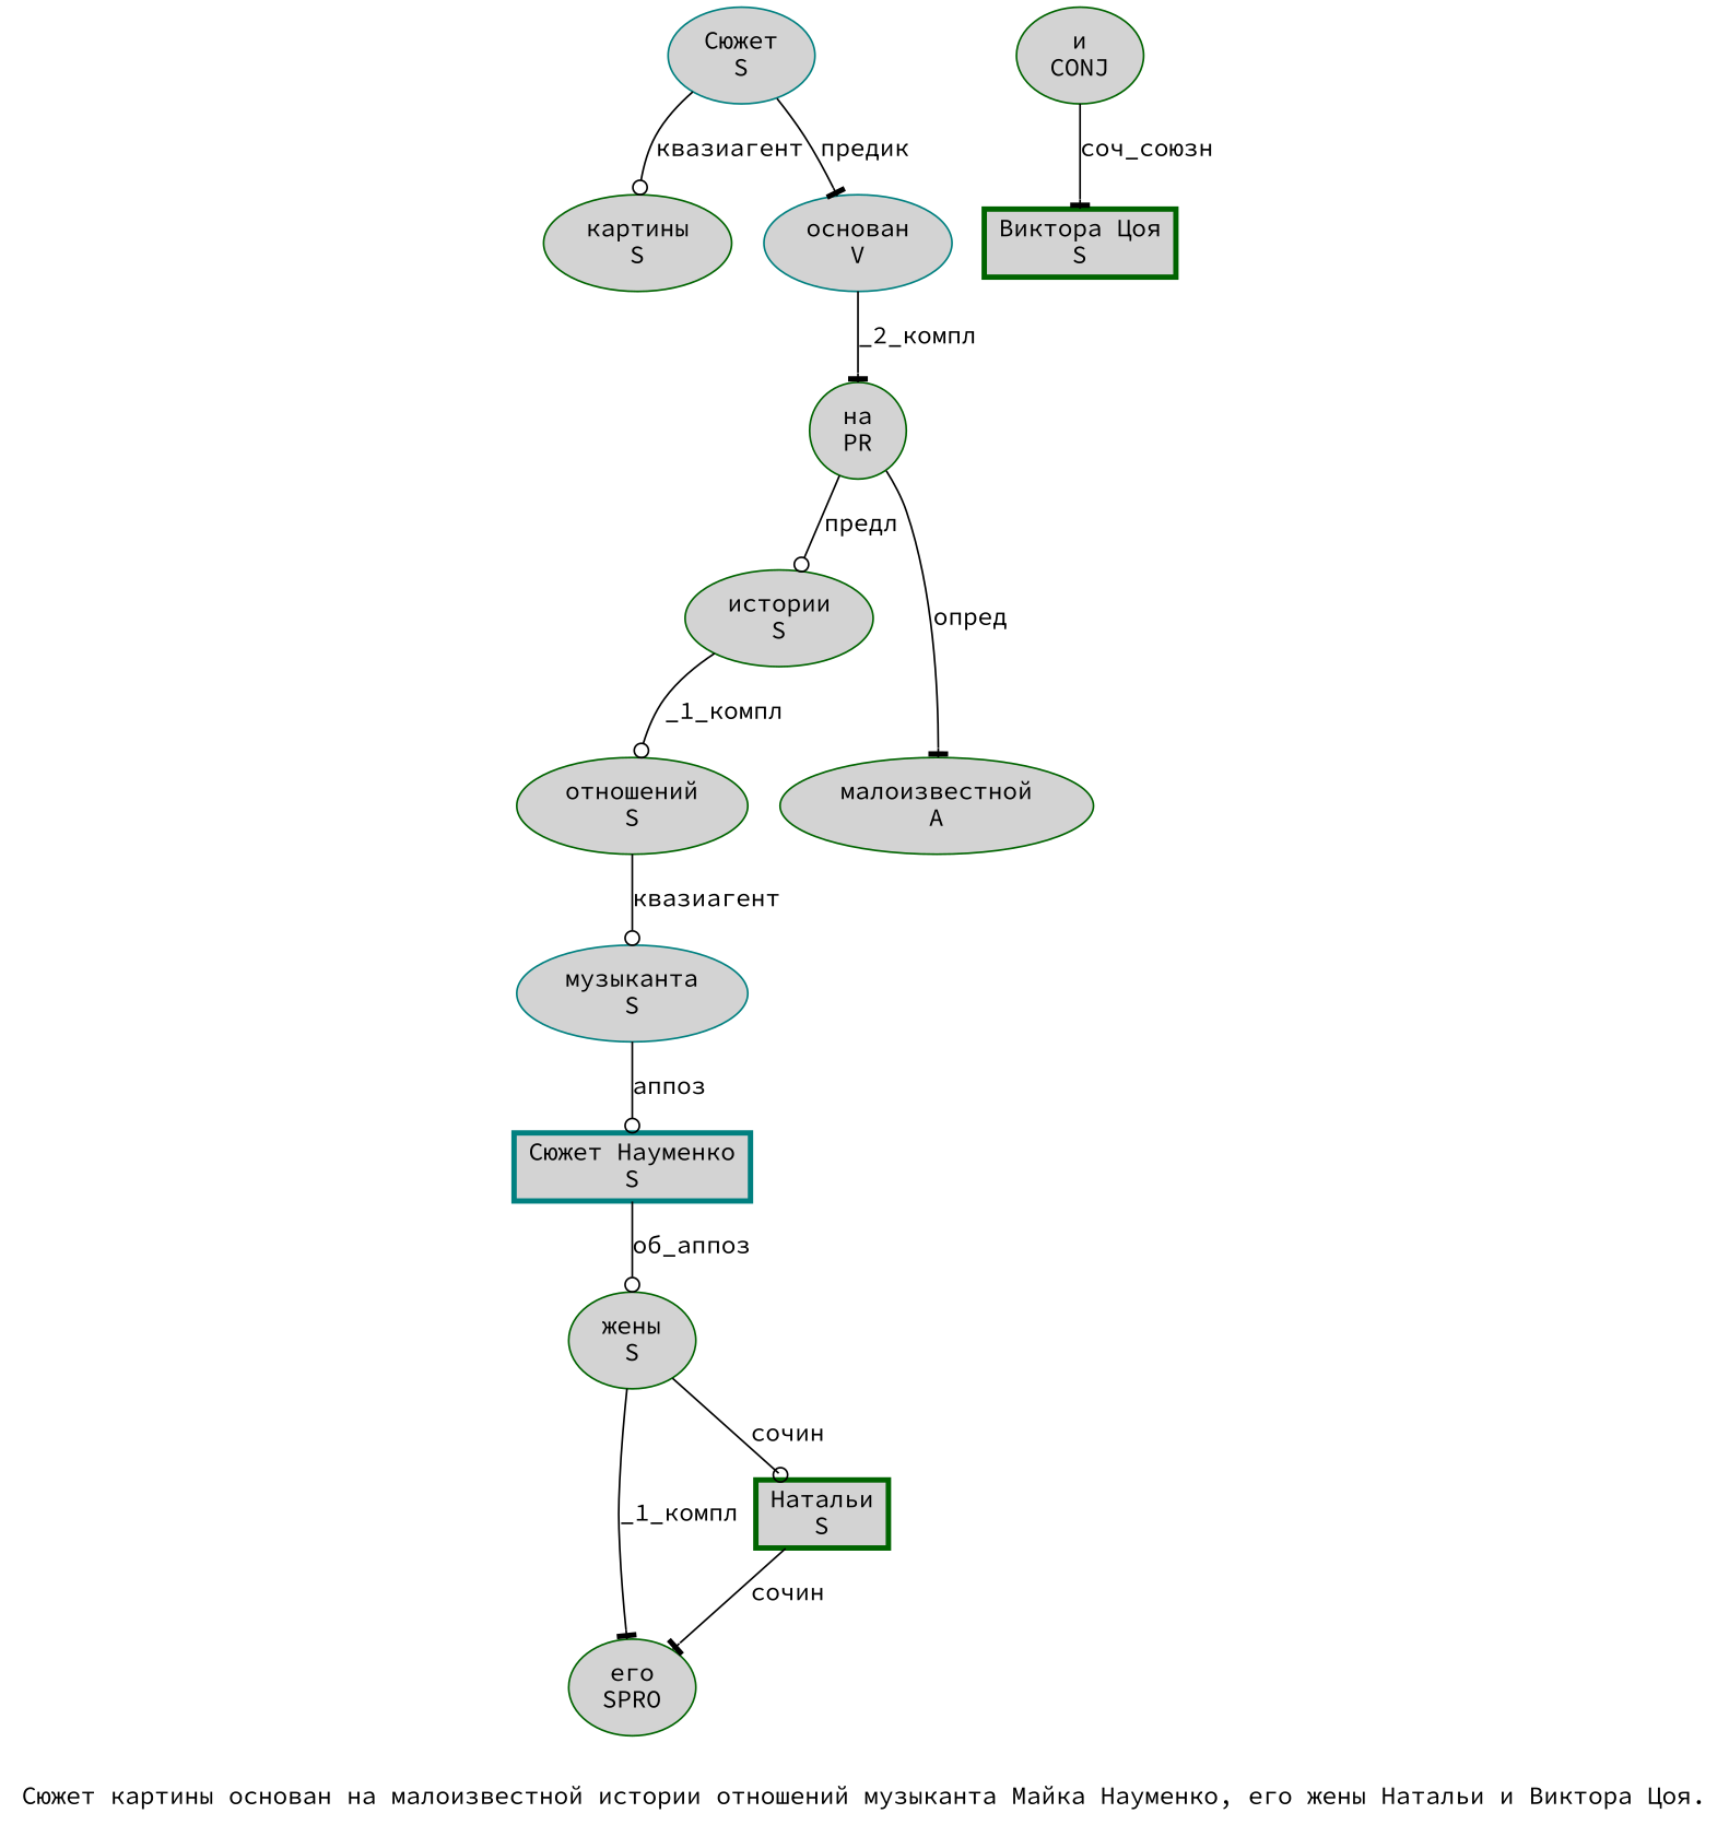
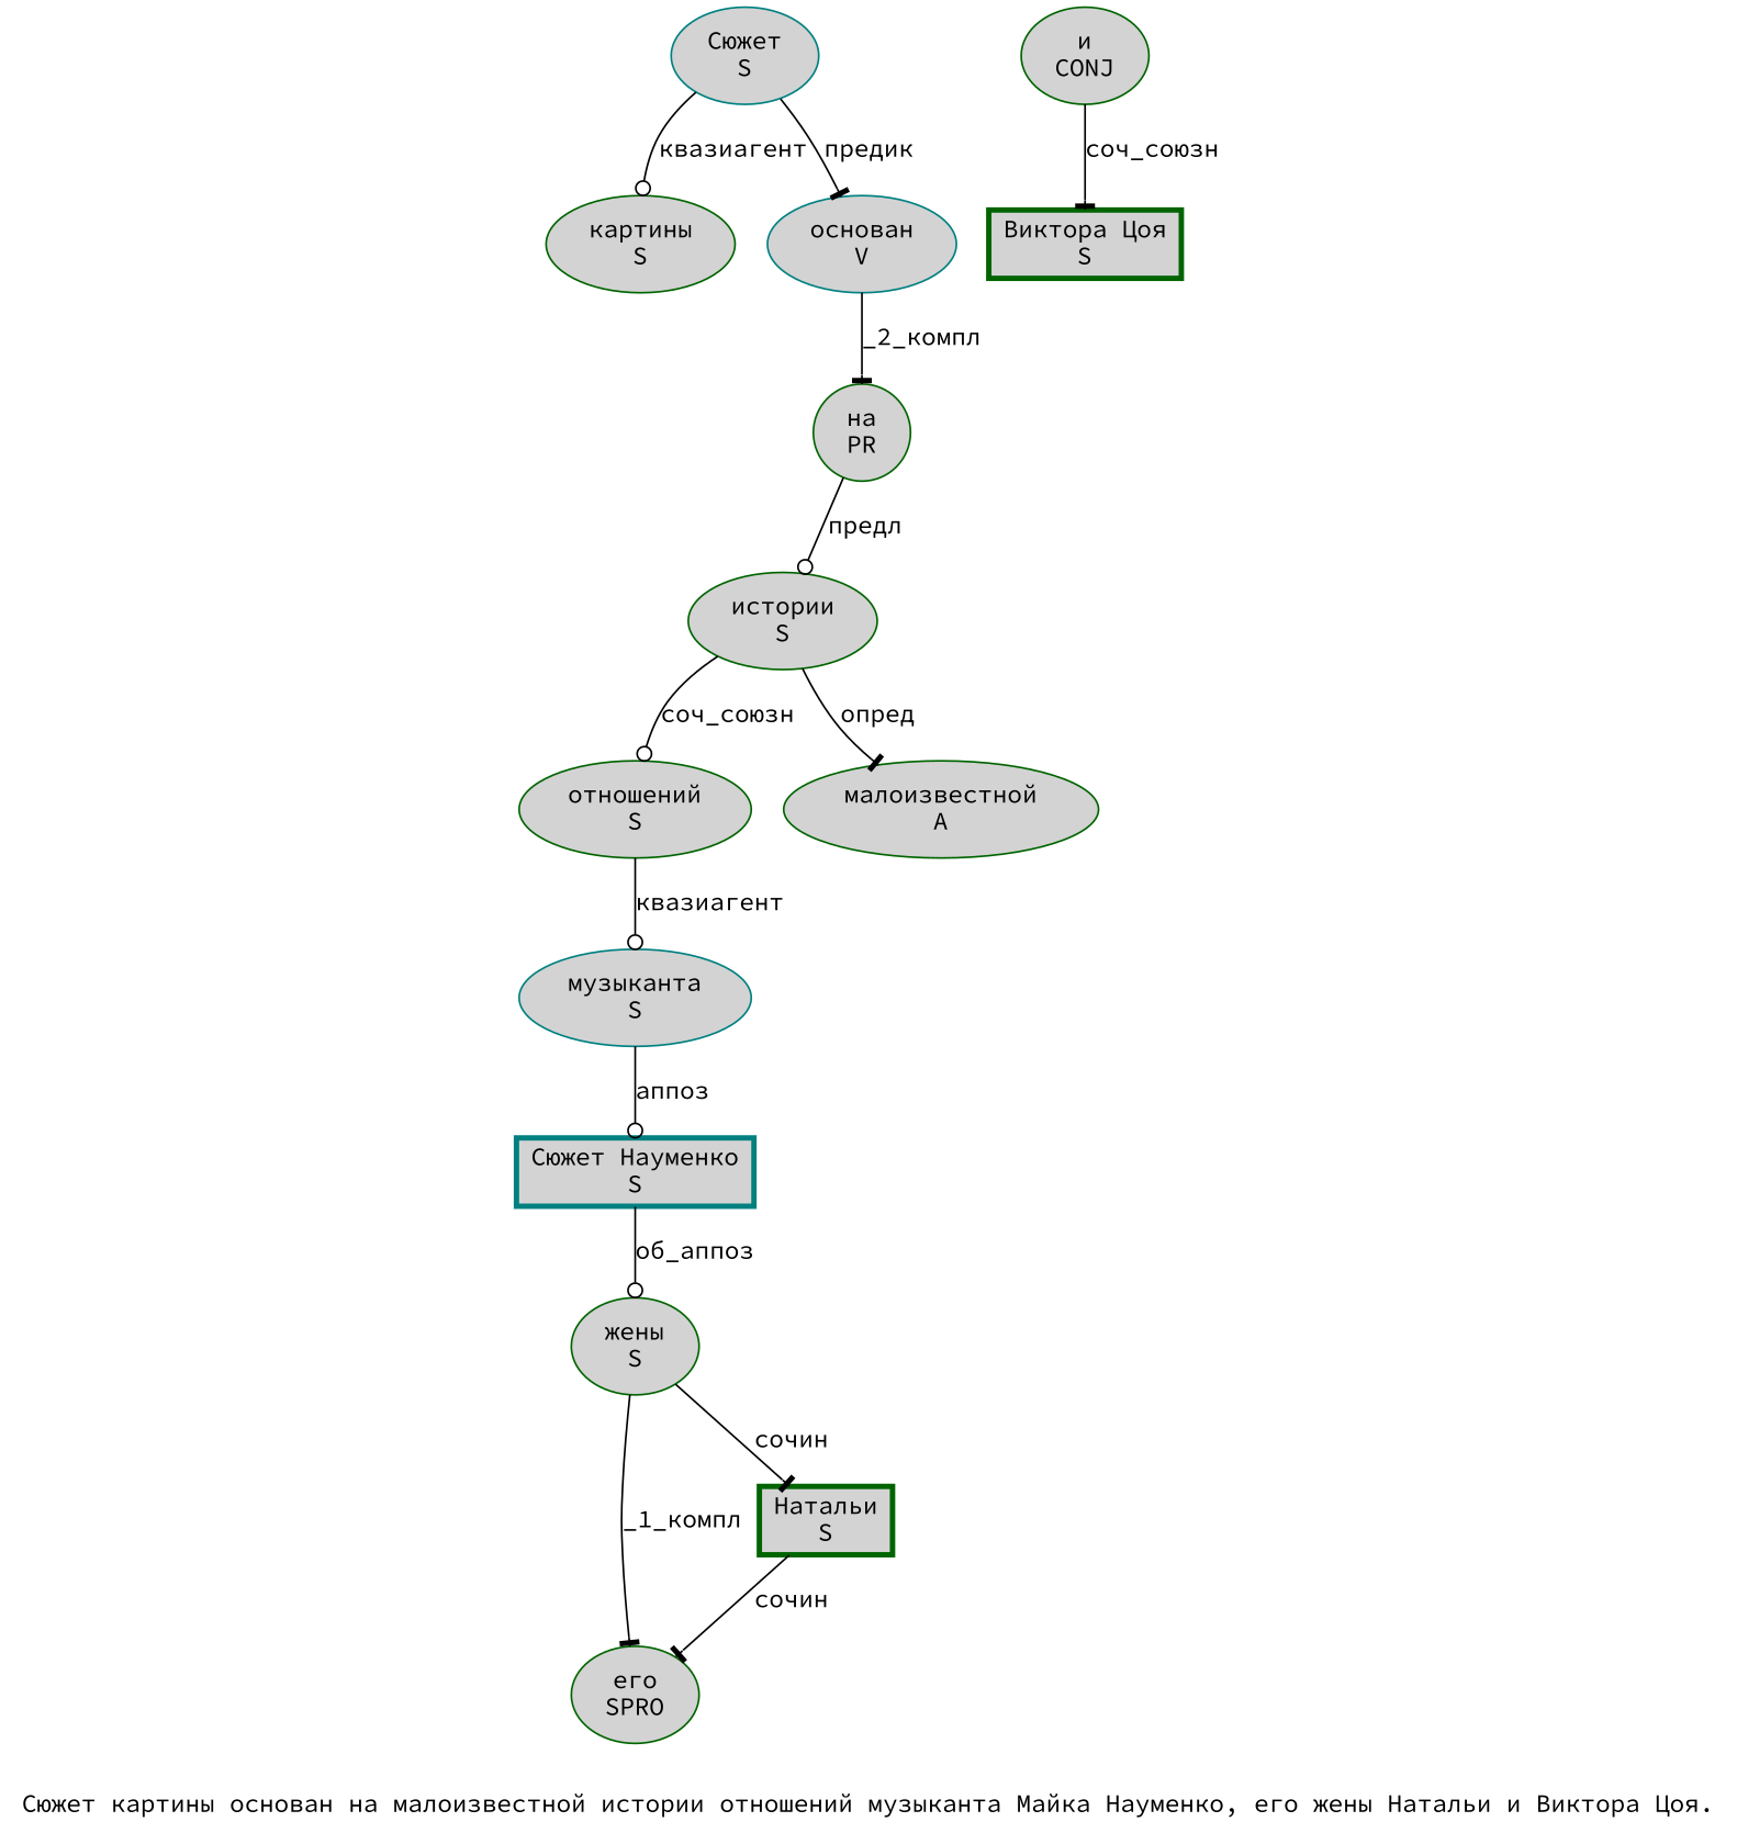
  digraph {
    fontname="Source Code Pro"
    label="Сюжет картины основан на малоизвестной истории отношений музыканта Майка Науменко, его жены Натальи и Виктора Цоя."
    node [color=darkgreen fillcolor=lightgray fontname="Source Code Pro" penwidth=1 shape=ellipse style=filled]
    edge [arrowhead=tee fontname="Source Code Pro"]
    n1 [color=teal label="Сюжет\nS"]
    n2 [label="картины\nS"]
    n3 [color=teal label="основан\nV"]
    n4 [label="на\nPR"]
    n5 [label="истории\nS"]
    n6 [label="малоизвестной\nA"]
    n7 [label="отношений\nS"]
    n8 [color=teal label="музыканта\nS"]
    n9 [color=teal label="Сюжет Науменко\nS" penwidth=3 shape=box]
    n10 [label="жены\nS"]
    n11 [label="его\nSPRO"]
    n12 [label="Натальи\nS" penwidth=3 shape=box]
    n13 [label="и\nCONJ"]
    n14 [label="Виктора Цоя\nS" penwidth=3 shape=box]
    n1 -> n2 [arrowhead=odot label="квазиагент"]
    n1 -> n3 [label="предик"]
    n3 -> n4 [label="_2_компл"]
    n4 -> n5 [arrowhead=odot label="предл"]
-   n4 -> n6 [label="опред"]
-   n5 -> n7 [arrowhead=odot label="_1_компл"]
+   n5 -> n6 [label="опред"]
+   n5 -> n7 [arrowhead=odot label="соч_союзн"]
    n7 -> n8 [arrowhead=odot label="квазиагент"]
    n8 -> n9 [arrowhead=odot label="аппоз"]
    n9 -> n10 [arrowhead=odot label="об_аппоз"]
    n10 -> n11 [label="_1_компл"]
-   n10 -> n12 [arrowhead=odot label="сочин"]
+   n10 -> n12 [label="сочин"]
    n12 -> n11 [label="сочин"]
    n13 -> n14 [label="соч_союзн"]
  }
